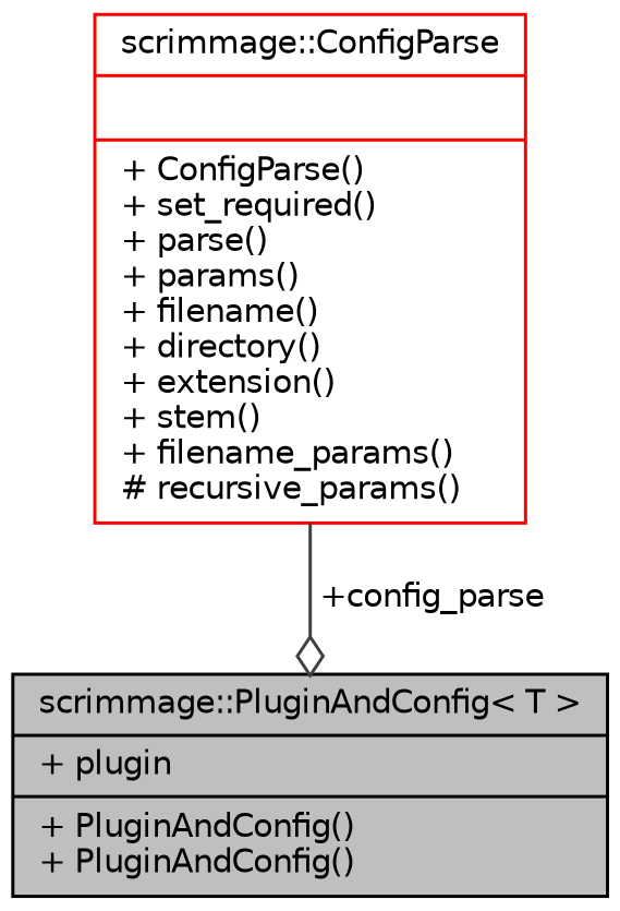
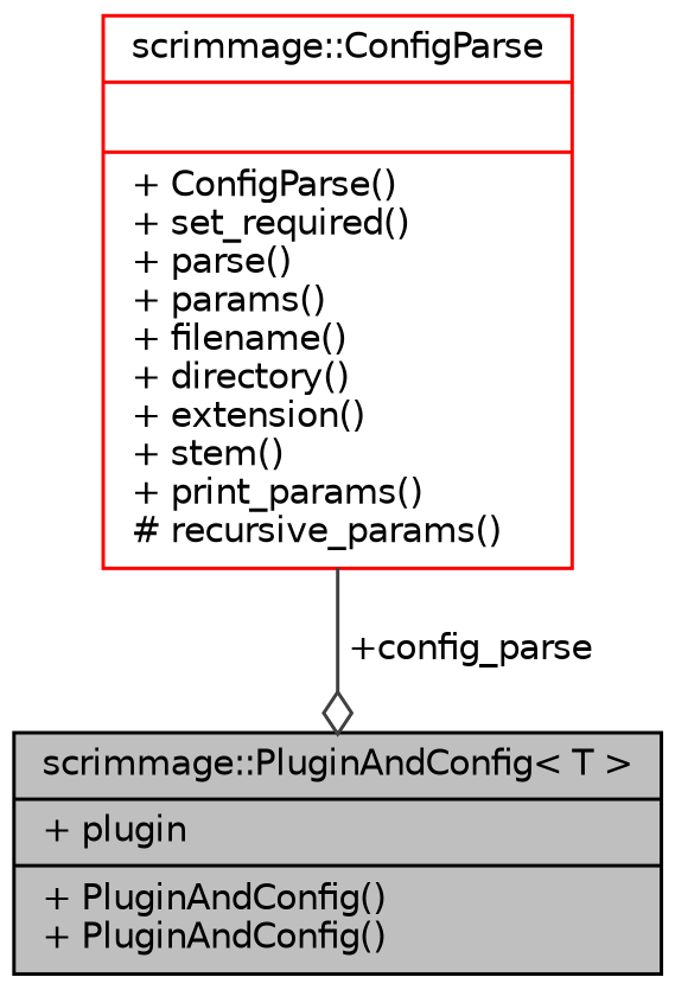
  digraph {
    node [fontname=Helvetica fontsize=10 shape=record style=filled]
    n1 [color=black fillcolor=grey75 fontcolor=black height=0.2 label="{scrimmage::PluginAndConfig\< T \>\n|+ plugin\l|+ PluginAndConfig()\l+ PluginAndConfig()\l}" width=0.4]
-   n2 [color=red fillcolor=white height=0.2 label="{scrimmage::ConfigParse\n||+ ConfigParse()\l+ set_required()\l+ parse()\l+ params()\l+ filename()\l+ directory()\l+ extension()\l+ stem()\l+ filename_params()\l# recursive_params()\l}" width=0.4]
+   n2 [color=red fillcolor=white height=0.2 label="{scrimmage::ConfigParse\n||+ ConfigParse()\l+ set_required()\l+ parse()\l+ params()\l+ filename()\l+ directory()\l+ extension()\l+ stem()\l+ print_params()\l# recursive_params()\l}" width=0.4]
    n2 -> n1 [arrowhead=odiamond color=grey25 fontname=Helvetica fontsize=10 label=" +config_parse" labelfontname=Helvetica labelfontsize=10 style=solid]
  }
